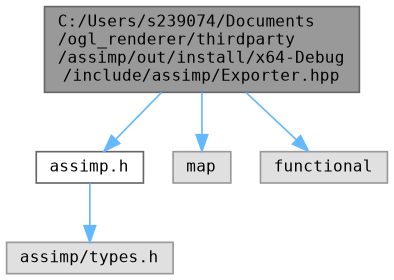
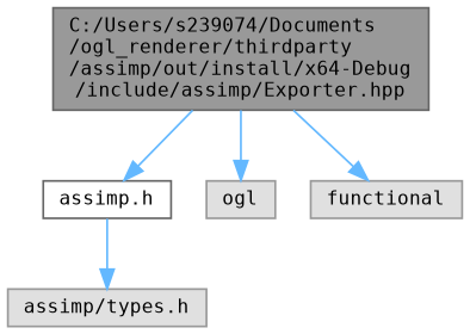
  digraph {
    node [color=grey60 fillcolor="#E0E0E0" fontname=Terminal fontsize=10 shape=box style=filled]
    edge [color=steelblue1 fontname=Terminal fontsize=10 labelfontname=Helvetica labelfontsize=10 style=solid]
    n1 [color=gray40 fillcolor=grey60 fontcolor=black height=0.2 label="C:/Users/s239074/Documents\l/ogl_renderer/thirdparty\l/assimp/out/install/x64-Debug\l/include/assimp/Exporter.hpp" width=0.4]
    n2 [color=grey40 fillcolor=white height=0.2 label="assimp.h" width=0.4]
-   n3 [height=0.2 label=map width=0.4]
+   n3 [height=0.2 label=ogl width=0.4]
    n4 [height=0.2 label=functional width=0.4]
    n5 [height=0.2 label="assimp/types.h" width=0.4]
    n1 -> n2
    n1 -> n3
    n1 -> n4
    n2 -> n5
  }
